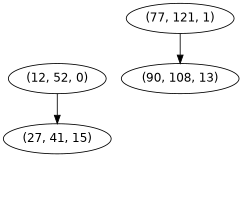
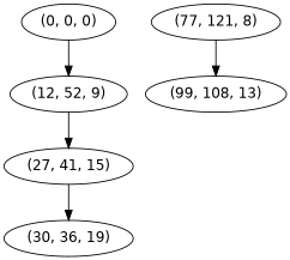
  digraph {
    fontname="DejaVu Sans"
    node [fontname="DejaVu Sans"]
    edge [fontname="DejaVu Sans"]
-   "(12, 52, 9)" [label="(12, 52, 0)"]
+   "(0, 0, 0)"
+   "(12, 52, 9)"
    n3 [label="(27, 41, 15)"]
-   "(77, 121, 8)" [label="(77, 121, 1)"]
-   "(90, 108, 13)"
+   "(77, 121, 8)"
+   "(90, 108, 13)" [label="(99, 108, 13)"]
+   "(30, 36, 19)"
+   "(0, 0, 0)" -> "(12, 52, 9)"
    "(12, 52, 9)" -> n3
+   n3 -> "(30, 36, 19)"
    "(77, 121, 8)" -> "(90, 108, 13)"
  }
